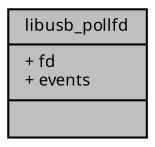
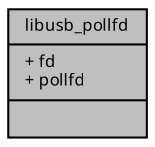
  digraph {
-   n1 [color=black fillcolor=grey75 fontcolor=black fontname=Sans fontsize=8 height=0.2 label="{libusb_pollfd\n|+ fd\l+ events\l|}" shape=record style=filled width=0.4]
+   n1 [color=black fillcolor=grey75 fontcolor=black fontname=Sans fontsize=8 height=0.2 label="{libusb_pollfd\n|+ fd\l+ pollfd\l|}" shape=record style=filled width=0.4]
  }
